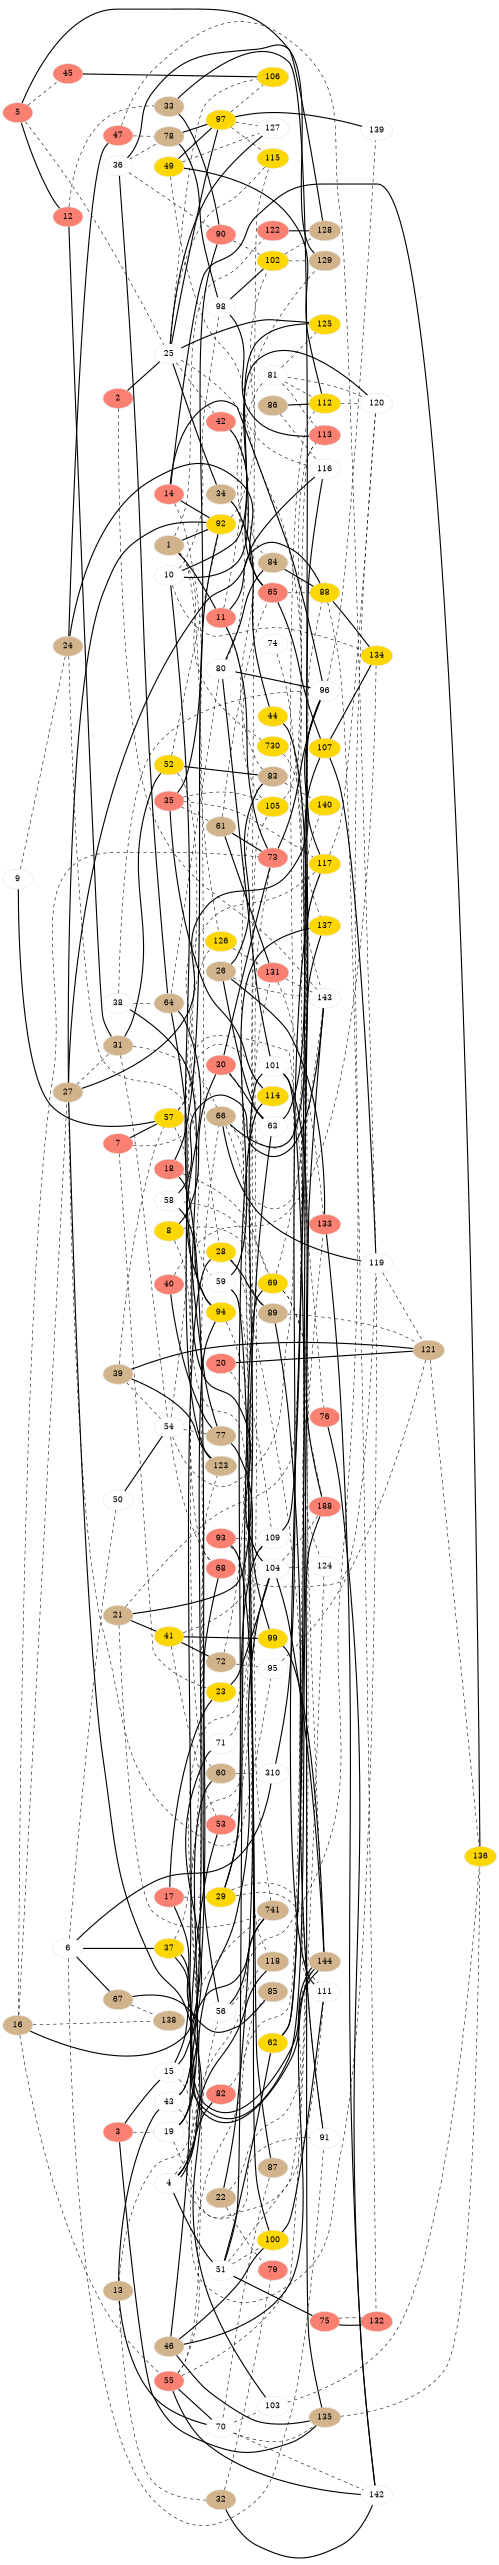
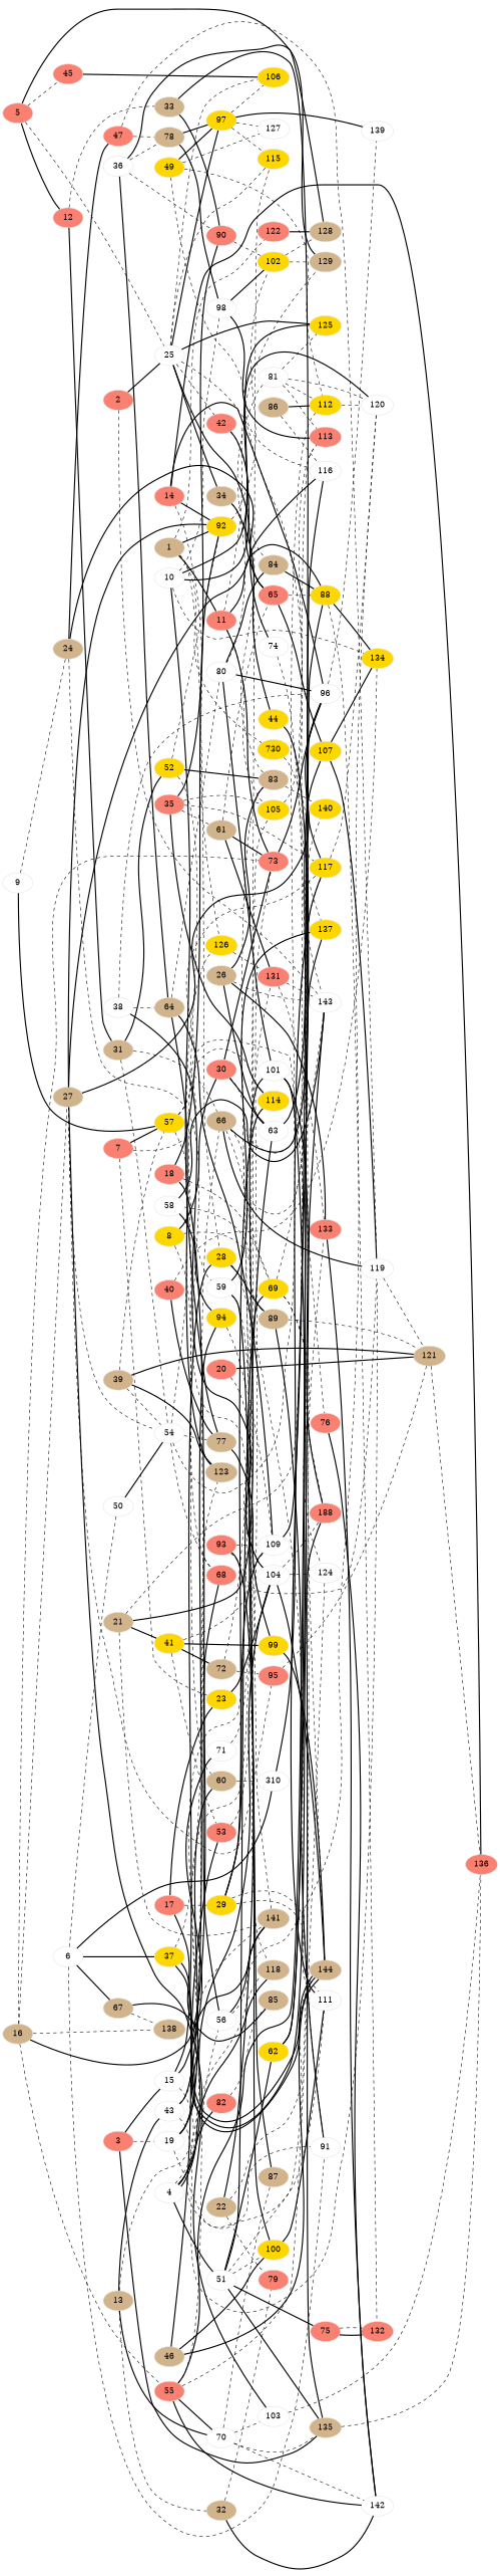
  graph {
    rankdir=LR
    node [color=gray90 fillcolor=white style=filled]
    edge [style=dashed]
    1 [fillcolor=tan]
    11 [fillcolor=salmon]
    28 [fillcolor=gold]
    92 [fillcolor=gold]
    122 [fillcolor=salmon]
    n6 [fillcolor=gold label=730]
    129 [fillcolor=tan]
    73 [fillcolor=salmon]
    88 [fillcolor=gold]
    105 [fillcolor=gold]
    91
    89 [fillcolor=tan]
    102 [fillcolor=gold]
    128 [fillcolor=tan]
    143
    2 [fillcolor=salmon]
    25
    125 [fillcolor=gold]
    115 [fillcolor=gold]
    34 [fillcolor=tan]
    42 [fillcolor=salmon]
    74
    97 [fillcolor=gold]
    106 [fillcolor=gold]
    137 [fillcolor=gold]
    3 [fillcolor=salmon]
    15
    19
    135 [fillcolor=tan]
    71
    111
    60 [fillcolor=tan]
-   141 [fillcolor=tan label=741]
-   136 [fillcolor=gold]
+   141 [fillcolor=tan]
+   136 [fillcolor=salmon]
    4
    51
    82 [fillcolor=salmon]
    104
    118 [fillcolor=tan]
    69 [fillcolor=gold]
    133 [fillcolor=salmon]
    100 [fillcolor=gold]
    62 [fillcolor=gold]
    75 [fillcolor=salmon]
    85 [fillcolor=tan]
    144 [fillcolor=tan]
    124
    n48 [fillcolor=salmon label=188]
    5 [fillcolor=salmon]
    12 [fillcolor=salmon]
    45 [fillcolor=salmon]
    31 [fillcolor=tan]
    33 [fillcolor=tan]
    37 [fillcolor=gold]
    6
    50
    67 [fillcolor=tan]
    n58 [label=310]
    66 [fillcolor=tan]
    54
    138 [fillcolor=tan]
    117 [fillcolor=gold]
    7 [fillcolor=salmon]
    23 [fillcolor=gold]
    57 [fillcolor=gold]
    114 [fillcolor=gold]
    76 [fillcolor=salmon]
    8 [fillcolor=gold]
    30 [fillcolor=salmon]
    68 [fillcolor=salmon]
    63
    140 [fillcolor=gold]
    121 [fillcolor=tan]
    9
    24 [fillcolor=tan]
    47 [fillcolor=salmon]
    65 [fillcolor=salmon]
    77 [fillcolor=tan]
    10
    98
    120
    134 [fillcolor=gold]
    99 [fillcolor=gold]
    113 [fillcolor=salmon]
    96
    132 [fillcolor=salmon]
    52 [fillcolor=gold]
    90 [fillcolor=salmon]
    13 [fillcolor=tan]
    32 [fillcolor=tan]
    43
    70
    79 [fillcolor=salmon]
    142
    123 [fillcolor=tan]
    94 [fillcolor=gold]
    119
    103
    87 [fillcolor=tan]
    14 [fillcolor=salmon]
    126 [fillcolor=gold]
    139
    131 [fillcolor=salmon]
    83 [fillcolor=tan]
    16 [fillcolor=tan]
    27 [fillcolor=tan]
    55 [fillcolor=salmon]
-   95
+   95 [fillcolor=salmon]
    116
    56
    17 [fillcolor=salmon]
    29 [fillcolor=gold]
    109
    18 [fillcolor=salmon]
    20 [fillcolor=salmon]
    21 [fillcolor=tan]
    41 [fillcolor=gold]
    101
    53 [fillcolor=salmon]
    72 [fillcolor=tan]
    22 [fillcolor=tan]
    107 [fillcolor=gold]
    78 [fillcolor=tan]
    44 [fillcolor=gold]
    84 [fillcolor=tan]
    127
    26 [fillcolor=tan]
    59
    112 [fillcolor=gold]
    35 [fillcolor=salmon]
    61 [fillcolor=tan]
    36
    64 [fillcolor=tan]
    80
    38
    39 [fillcolor=tan]
    40 [fillcolor=salmon]
    46 [fillcolor=tan]
    49 [fillcolor=gold]
    58
    81
    86 [fillcolor=tan]
    93 [fillcolor=salmon]
    1 -- 11 [style=bold]
    1 -- 28
    1 -- 92 [style=bold]
    1 -- 122
    1 -- n6
    11 -- 129
    11 -- 73 [style=bold]
    11 -- 88 [style=bold]
    11 -- 105
    28 -- 91
    28 -- 89 [style=bold]
    92 -- 102
    122 -- 128 [style=bold]
    n6 -- 143
    73 -- 96 [style=bold]
    88 -- 134 [style=bold]
    88 -- 132
    105 -- 113
    89 -- 91 [style=bold]
    89 -- 121
    102 -- 129
    102 -- 128
    2 -- 143
    2 -- 25 [style=bold]
    25 -- 125 [style=bold]
    25 -- 115
    25 -- 34 [style=bold]
    25 -- 42
-   25 -- 127 [style=bold]
+   25 -- 74 [style=bold]
    25 -- 97 [style=bold]
    25 -- 106
    25 -- 137
    34 -- 83
    34 -- 44 [style=bold]
    42 -- 65 [style=bold]
    42 -- 84
    74 -- 144
    97 -- 115
    97 -- 106
    97 -- 139 [style=bold]
    97 -- 127
    3 -- 15 [style=bold]
    3 -- 19
    3 -- 135 [style=bold]
    15 -- 28 [style=bold]
    15 -- 71 [style=bold]
    15 -- 111
    19 -- 91
    19 -- 115
    19 -- 60 [style=bold]
    19 -- 141 [style=bold]
    135 -- 136
    71 -- 83
    60 -- n58
    4 -- 51 [style=bold]
    4 -- 82 [style=bold]
    4 -- 104 [style=bold]
    4 -- 118 [style=bold]
    4 -- 118
    51 -- 69 [style=bold]
    51 -- 133
    51 -- 100
    51 -- 62 [style=bold]
    51 -- 75 [style=bold]
    82 -- 85
    104 -- 144 [style=bold]
    104 -- 124
    104 -- n48
    69 -- 143
    69 -- 124
    69 -- n48
    133 -- 142 [style=bold]
    100 -- 111 [style=bold]
    62 -- 143 [style=bold]
    62 -- 137 [style=bold]
    75 -- 132 [style=bold]
    75 -- 132
    5 -- 129 [style=bold]
    5 -- 25
    5 -- 12 [style=bold]
    5 -- 45
    12 -- 31 [style=bold]
    12 -- 33
    45 -- 106 [style=bold]
    31 -- 66
    31 -- 54
    31 -- 52 [style=bold]
    33 -- 117 [style=bold]
    33 -- 90 [style=bold]
    37 -- 144 [style=bold]
    37 -- 144 [style=bold]
    37 -- 66
    6 -- 91
    6 -- 37 [style=bold]
    6 -- 50
    6 -- 67 [style=bold]
    6 -- n58 [style=bold]
    50 -- 54 [style=bold]
    67 -- n48 [style=bold]
    67 -- 138
    n58 -- 117 [style=bold]
    66 -- 69
    66 -- 117
    66 -- 96 [style=bold]
    66 -- 119 [style=bold]
    54 -- 68
    54 -- 77
    54 -- 126
    54 -- 112
    117 -- 120
    7 -- 23
    7 -- 57 [style=bold]
    7 -- 114
    23 -- 104 [style=bold]
    57 -- 60
    57 -- 117
    57 -- 76
    76 -- 142 [style=bold]
    8 -- 89
    8 -- 30 [style=bold]
    8 -- 68
    30 -- 73 [style=bold]
    30 -- 63 [style=bold]
    30 -- 140
    63 -- 107 [style=bold]
    121 -- 136
    9 -- 57 [style=bold]
    9 -- 24
    24 -- 141
    24 -- 47 [style=bold]
    24 -- 65 [style=bold]
    47 -- 119
    47 -- 78
    65 -- 88
    65 -- 107 [style=bold]
    77 -- 99 [style=bold]
    10 -- 125 [style=bold]
    10 -- 77 [style=bold]
    10 -- 98
    10 -- 120 [style=bold]
    10 -- 134
    98 -- 102 [style=bold]
    98 -- 113 [style=bold]
    99 -- 144 [style=bold]
    96 -- 139
    52 -- 92
    52 -- 83 [style=bold]
    52 -- 59
    90 -- 102
    13 -- 105
    13 -- 32
    13 -- 43 [style=bold]
    13 -- 70 [style=bold]
    32 -- 79
    32 -- 142 [style=bold]
    43 -- 141
    43 -- 123
    43 -- 94 [style=bold]
    43 -- 119
    70 -- 135
    70 -- 142
    70 -- 103
    70 -- 87
    94 -- 109
    119 -- 121
    103 -- 136
    14 -- 92 [style=bold]
    14 -- 136 [style=bold]
    14 -- 96 [style=bold]
    14 -- 126
    126 -- 131
    131 -- 143
    131 -- 133
    83 -- 140
    16 -- 73
    16 -- 138
    16 -- 68 [style=bold]
    16 -- 27
    16 -- 55
    27 -- 92 [style=bold]
-   27 -- 31
+   27 -- 54
    27 -- 96 [style=bold]
    27 -- 103 [style=bold]
    27 -- 95
    27 -- 116 [style=bold]
-   55 -- 88
+   55 -- 88 [style=bold]
    55 -- 124
    55 -- 70 [style=bold]
    55 -- 142 [style=bold]
    55 -- 56
    95 -- 121
    56 -- 141 [style=bold]
    56 -- 120
    17 -- 85 [style=bold]
    17 -- 23 [style=bold]
    17 -- 29
    29 -- 111
    29 -- 111
    29 -- 114 [style=bold]
    29 -- 109 [style=bold]
    109 -- 116 [style=bold]
    18 -- 92 [style=bold]
    18 -- 69
    18 -- 56 [style=bold]
    20 -- 104
    20 -- 121 [style=bold]
    21 -- 141
    21 -- 113
    21 -- 41 [style=bold]
    21 -- 101 [style=bold]
    41 -- 99 [style=bold]
    41 -- 109
    41 -- 53
    41 -- 72 [style=bold]
    101 -- 135 [style=bold]
    101 -- n48 [style=bold]
    53 -- 73
    72 -- 131
    72 -- 95
    22 -- 144
    22 -- 63 [style=bold]
    22 -- 79
    107 -- 134 [style=bold]
    107 -- 119 [style=bold]
    78 -- 97 [style=bold]
    78 -- 98 [style=bold]
    44 -- 111 [style=bold]
    84 -- 88 [style=bold]
    26 -- 143
    26 -- 133 [style=bold]
    26 -- 63 [style=bold]
    26 -- 83 [style=bold]
    59 -- 137 [style=bold]
    59 -- 118
    59 -- 87 [style=bold]
    112 -- 120
    35 -- 105
    35 -- 117
    35 -- 114 [style=bold]
    35 -- 90 [style=bold]
    35 -- 61
    61 -- 73 [style=bold]
    61 -- 65
    61 -- 131 [style=bold]
    36 -- 128 [style=bold]
    36 -- 90
    36 -- 78
    36 -- 64 [style=bold]
    64 -- 123 [style=bold]
-   64 -- 94 [style=bold]
+   64 -- 109 [style=bold]
    64 -- 80
    80 -- 96 [style=bold]
    80 -- 101 [style=bold]
    80 -- 84 [style=bold]
    80 -- 81
    38 -- 104 [style=bold]
    38 -- 96
    38 -- 64
    39 -- 54
    39 -- 57
    39 -- 121 [style=bold]
    39 -- 123 [style=bold]
    40 -- 77 [style=bold]
    40 -- 134
-   46 -- 135 [style=bold]
+   51 -- 135 [style=bold]
    46 -- 100 [style=bold]
    46 -- 144 [style=bold]
    46 -- 53 [style=bold]
    49 -- 97 [style=bold]
    49 -- 116
    49 -- 127
-   49 -- 112 [style=bold]
+   49 -- 112
    58 -- 89
    58 -- 143 [style=bold]
    58 -- 94 [style=bold]
    81 -- 125
    81 -- 120
    81 -- 113
    81 -- 112
    86 -- 116
    86 -- 112 [style=bold]
    93 -- 100 [style=bold]
    93 -- 119
    93 -- 109
  }
